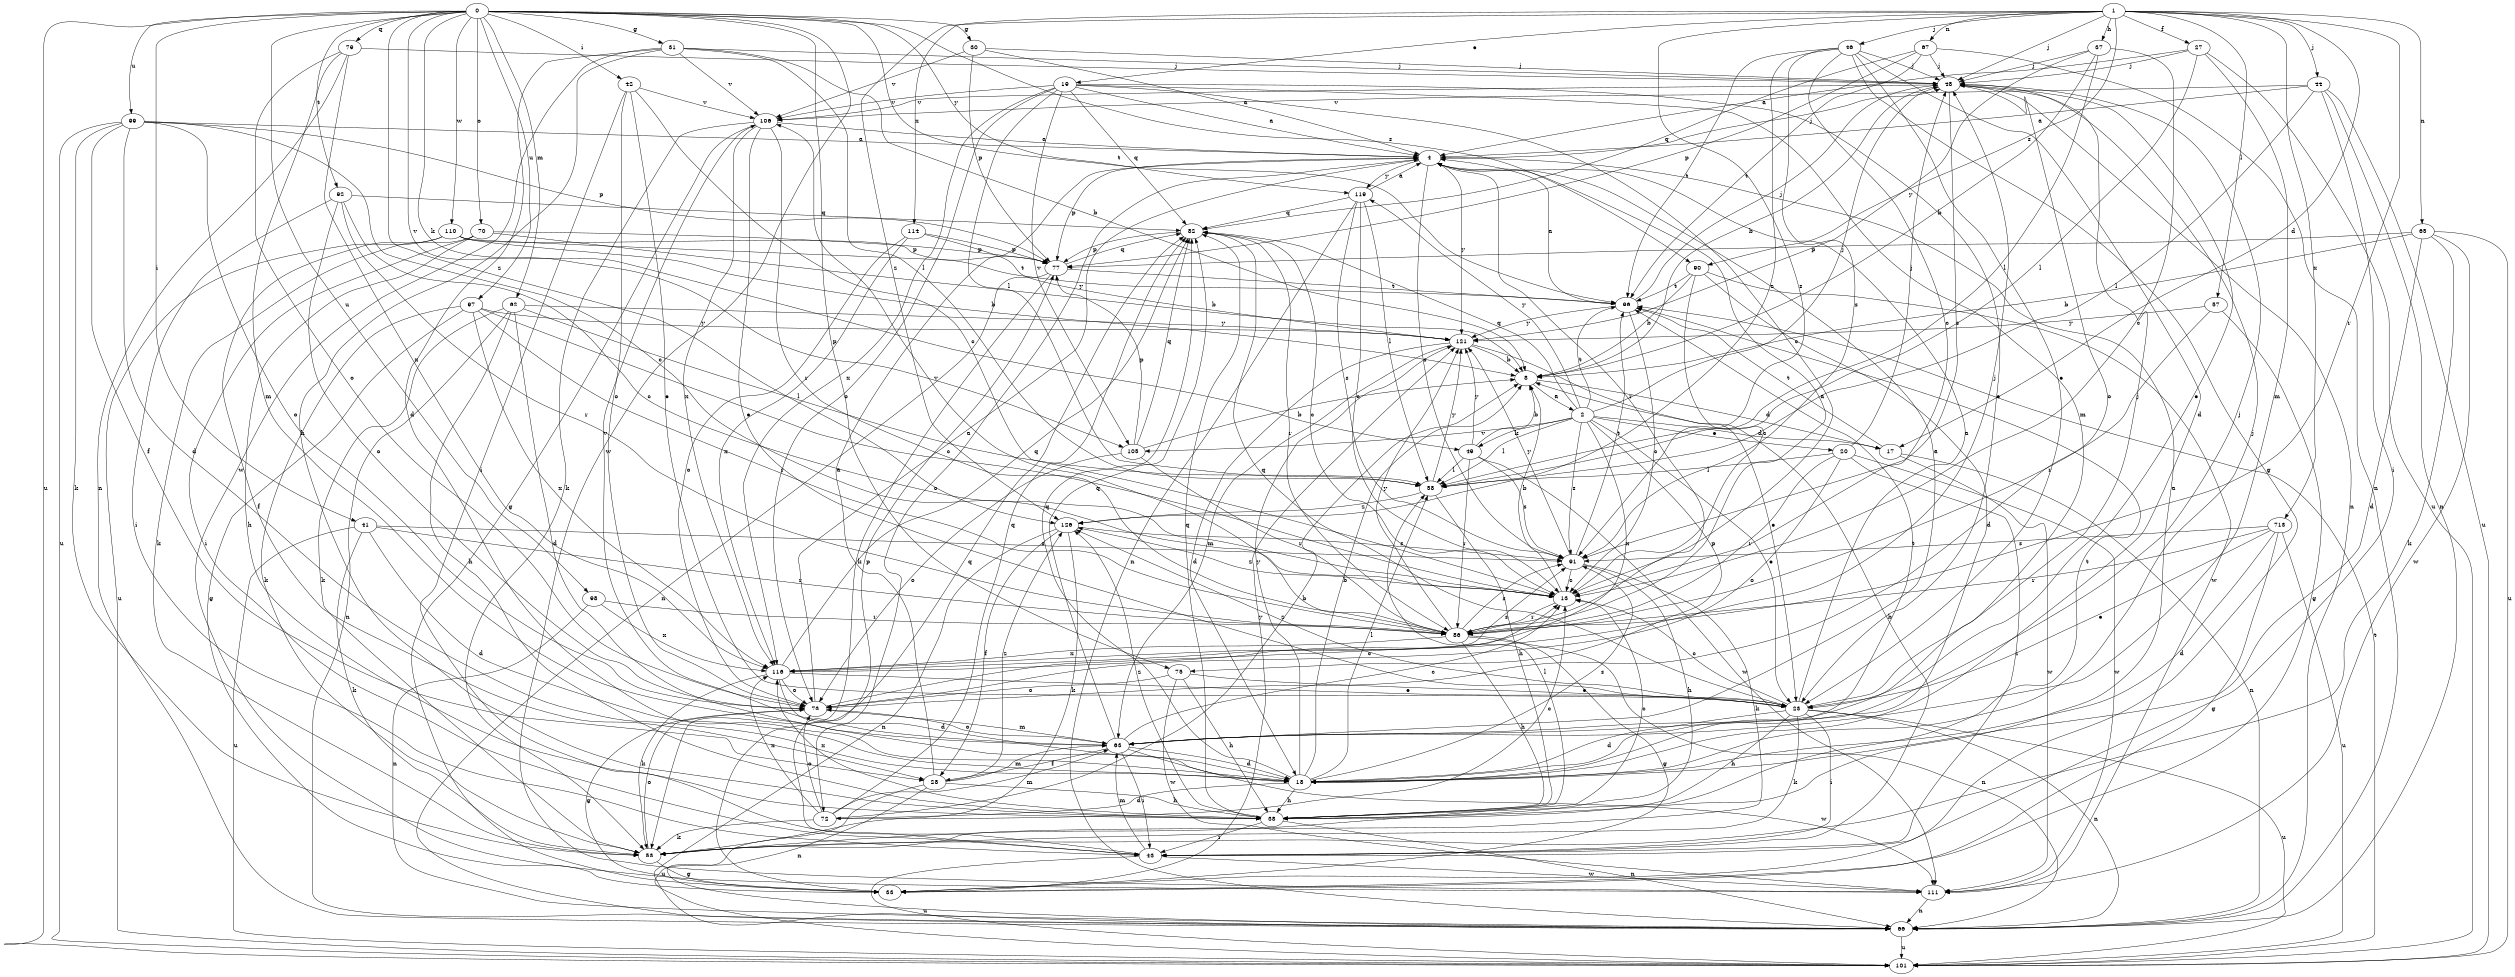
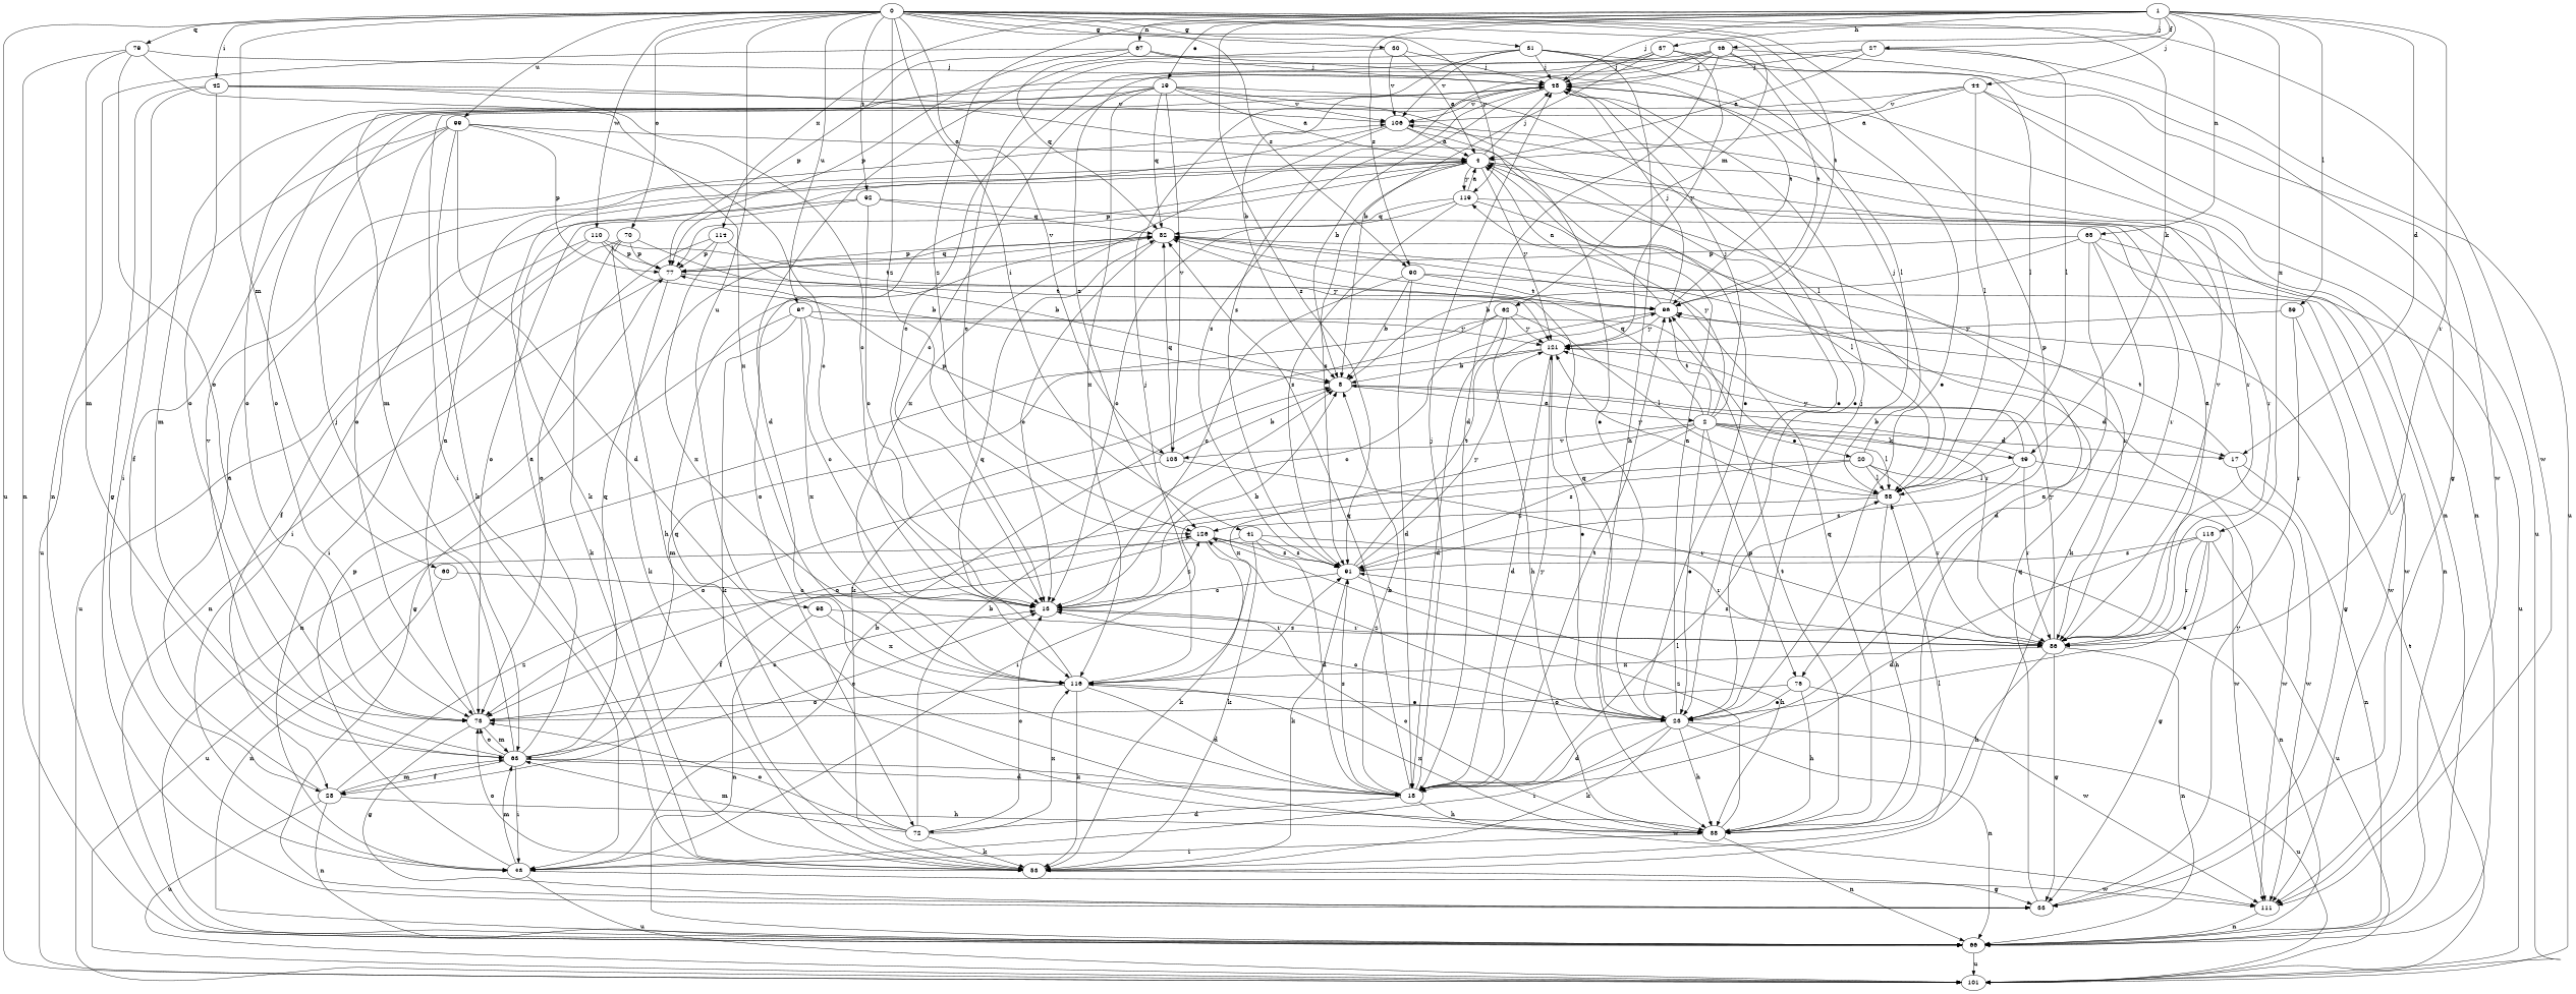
  strict digraph {
    0
    30
    31
    41
    42
    49
+   60
    62
    70
    75
    79
    90
    92
    96
    97
    98
    99
    101
    105
    110
    111
    119
    126
    48
    4
    77
    106
    58
    8
    18
    38
    86
    91
    53
    23
    13
    73
    43
    121
    n40 [label=66]
    116
    63
    82
    33
    28
    1
    17
    19
    27
    37
    44
    46
-   57
+   57 [label=59]
    65
    67
-   113 [label=713]
+   113
    114
    2
    20
    72
    0 -> 30 [label=g]
    0 -> 31 [label=g]
    0 -> 41 [label=i]
    0 -> 42 [label=i]
    0 -> 49 [label=k]
+   0 -> 60 [label=m]
    0 -> 62 [label=m]
    0 -> 70 [label=o]
    0 -> 75 [label=p]
    0 -> 79 [label=q]
    0 -> 90 [label=s]
    0 -> 92 [label=t]
    0 -> 96 [label=t]
    0 -> 97 [label=u]
    0 -> 98 [label=u]
    0 -> 99 [label=u]
    0 -> 101 [label=u]
    0 -> 105 [label=v]
    0 -> 110 [label=w]
    0 -> 111 [label=w]
    0 -> 119 [label=y]
    0 -> 126 [label=z]
    30 -> 48 [label=j]
    30 -> 4 [label=a]
    30 -> 77 [label=p]
    30 -> 106 [label=v]
    31 -> 111 [label=w]
    31 -> 48 [label=j]
    31 -> 106 [label=v]
    31 -> 58 [label=l]
    31 -> 8 [label=b]
    31 -> 18 [label=d]
    31 -> 38 [label=h]
    41 -> 101 [label=u]
    41 -> 18 [label=d]
    41 -> 86 [label=r]
    41 -> 91 [label=s]
    41 -> 53 [label=k]
    42 -> 106 [label=v]
    42 -> 23 [label=e]
    42 -> 13 [label=c]
    42 -> 73 [label=o]
    42 -> 43 [label=i]
    49 -> 111 [label=w]
    49 -> 58 [label=l]
    49 -> 8 [label=b]
    49 -> 86 [label=r]
    49 -> 91 [label=s]
    49 -> 121 [label=y]
+   60 -> 13 [label=c]
+   60 -> n40 [label=n]
    62 -> 58 [label=l]
    62 -> 18 [label=d]
    62 -> 38 [label=h]
    62 -> 53 [label=k]
    62 -> 121 [label=y]
    62 -> n40 [label=n]
    70 -> 77 [label=p]
    70 -> 8 [label=b]
    70 -> 38 [label=h]
    70 -> 53 [label=k]
    70 -> 43 [label=i]
    75 -> 111 [label=w]
    75 -> 38 [label=h]
    75 -> 23 [label=e]
    75 -> 73 [label=o]
    79 -> 48 [label=j]
    79 -> 73 [label=o]
    79 -> n40 [label=n]
    79 -> 116 [label=x]
    79 -> 63 [label=m]
    90 -> 96 [label=t]
    90 -> 111 [label=w]
    90 -> 8 [label=b]
    90 -> 18 [label=d]
    90 -> 13 [label=c]
    92 -> 86 [label=r]
    92 -> 13 [label=c]
    92 -> 73 [label=o]
    92 -> 43 [label=i]
    92 -> 82 [label=q]
    96 -> 48 [label=j]
    96 -> 4 [label=a]
    96 -> 13 [label=c]
    96 -> 121 [label=y]
    97 -> 86 [label=r]
    97 -> 53 [label=k]
    97 -> 13 [label=c]
    97 -> 121 [label=y]
    97 -> 116 [label=x]
    97 -> 33 [label=g]
    98 -> 86 [label=r]
    98 -> n40 [label=n]
    98 -> 116 [label=x]
    99 -> 101 [label=u]
    99 -> 4 [label=a]
    99 -> 77 [label=p]
    99 -> 18 [label=d]
    99 -> 53 [label=k]
    99 -> 13 [label=c]
    99 -> 73 [label=o]
    99 -> 28 [label=f]
    101 -> 96 [label=t]
    105 -> 77 [label=p]
    105 -> 8 [label=b]
    105 -> 86 [label=r]
    105 -> 73 [label=o]
    105 -> 82 [label=q]
    110 -> 96 [label=t]
    110 -> 101 [label=u]
    110 -> 77 [label=p]
    110 -> 8 [label=b]
    110 -> 28 [label=f]
    111 -> n40 [label=n]
    119 -> 4 [label=a]
    119 -> 58 [label=l]
    119 -> 91 [label=s]
    119 -> 13 [label=c]
    119 -> n40 [label=n]
    119 -> 82 [label=q]
    126 -> 91 [label=s]
    126 -> 53 [label=k]
    126 -> n40 [label=n]
    126 -> 28 [label=f]
    48 -> 106 [label=v]
    48 -> 8 [label=b]
    48 -> 91 [label=s]
    48 -> 23 [label=e]
    48 -> 73 [label=o]
    48 -> n40 [label=n]
    4 -> 119 [label=y]
    4 -> 48 [label=j]
    4 -> 77 [label=p]
    4 -> 86 [label=r]
    4 -> 91 [label=s]
    4 -> 121 [label=y]
    4 -> 72 [label=o]
    77 -> 96 [label=t]
    77 -> 53 [label=k]
    77 -> n40 [label=n]
    77 -> 82 [label=q]
    106 -> 4 [label=a]
    106 -> 86 [label=r]
    106 -> 53 [label=k]
    106 -> 23 [label=e]
    106 -> 116 [label=x]
-   106 -> 33 [label=g]
+   42 -> 33 [label=g]
    58 -> 126 [label=z]
    58 -> 38 [label=h]
    58 -> 121 [label=y]
    8 -> 17 [label=d]
    8 -> 2 [label=a]
    18 -> 96 [label=t]
    18 -> 48 [label=j]
    18 -> 58 [label=l]
    18 -> 8 [label=b]
    18 -> 38 [label=h]
    18 -> 91 [label=s]
    18 -> 121 [label=y]
    18 -> 82 [label=q]
    18 -> 72 [label=d]
    38 -> 96 [label=t]
    38 -> 126 [label=z]
    38 -> 4 [label=a]
    38 -> 13 [label=c]
    38 -> 43 [label=i]
    38 -> n40 [label=n]
    38 -> 116 [label=x]
    38 -> 82 [label=q]
    86 -> 4 [label=a]
    86 -> 106 [label=v]
    86 -> 38 [label=h]
    86 -> 91 [label=s]
    86 -> 121 [label=y]
    86 -> n40 [label=n]
    86 -> 116 [label=x]
    86 -> 33 [label=g]
    91 -> 96 [label=t]
    91 -> 38 [label=h]
    91 -> 53 [label=k]
    91 -> 13 [label=c]
    91 -> 121 [label=y]
    53 -> 58 [label=l]
    53 -> 73 [label=o]
    53 -> 33 [label=g]
    23 -> 101 [label=u]
    23 -> 126 [label=z]
    23 -> 48 [label=j]
    23 -> 4 [label=a]
    23 -> 18 [label=d]
    23 -> 38 [label=h]
    23 -> 53 [label=k]
    23 -> 13 [label=c]
    23 -> 43 [label=i]
    23 -> n40 [label=n]
    23 -> 82 [label=q]
    13 -> 126 [label=z]
    13 -> 8 [label=b]
    13 -> 86 [label=r]
    73 -> 4 [label=a]
    73 -> 13 [label=c]
    73 -> 63 [label=m]
    73 -> 33 [label=g]
    43 -> 101 [label=u]
    43 -> 111 [label=w]
    43 -> 77 [label=p]
    43 -> 8 [label=b]
    43 -> 63 [label=m]
    121 -> 8 [label=b]
    121 -> 18 [label=d]
    121 -> 23 [label=e]
    121 -> 63 [label=m]
    n40 -> 101 [label=u]
    116 -> 48 [label=j]
    116 -> 18 [label=d]
    116 -> 91 [label=s]
    116 -> 53 [label=k]
    116 -> 23 [label=e]
    116 -> 73 [label=o]
    116 -> 82 [label=q]
    63 -> 111 [label=w]
    63 -> 48 [label=j]
    63 -> 4 [label=a]
    63 -> 106 [label=v]
    63 -> 18 [label=d]
    63 -> 13 [label=c]
    63 -> 73 [label=o]
    63 -> 43 [label=i]
    63 -> 82 [label=q]
    63 -> 28 [label=f]
    82 -> 77 [label=p]
    82 -> 86 [label=r]
    82 -> 13 [label=c]
    33 -> 121 [label=y]
    33 -> 82 [label=q]
    28 -> 101 [label=u]
    28 -> 126 [label=z]
    28 -> 4 [label=a]
    28 -> 38 [label=h]
    28 -> n40 [label=n]
    28 -> 63 [label=m]
    1 -> 90 [label=s]
    1 -> 126 [label=z]
    1 -> 48 [label=j]
    1 -> 86 [label=r]
    1 -> 91 [label=s]
    1 -> 17 [label=d]
    1 -> 19 [label=e]
    1 -> 27 [label=f]
    1 -> 37 [label=h]
    1 -> 44 [label=j]
    1 -> 46 [label=j]
    1 -> 57 [label=l]
    1 -> 65 [label=n]
    1 -> 67 [label=n]
    1 -> 113 [label=x]
    1 -> 114 [label=x]
    17 -> 96 [label=t]
    17 -> 111 [label=w]
    17 -> n40 [label=n]
    19 -> 105 [label=v]
    19 -> 4 [label=a]
    19 -> 106 [label=v]
    19 -> 58 [label=l]
    19 -> 23 [label=e]
    19 -> 13 [label=c]
    19 -> 73 [label=o]
    19 -> 116 [label=x]
    19 -> 63 [label=m]
    19 -> 82 [label=q]
    27 -> 101 [label=u]
    27 -> 48 [label=j]
    27 -> 4 [label=a]
    27 -> 58 [label=l]
    27 -> 63 [label=m]
    37 -> 48 [label=j]
    37 -> 58 [label=l]
    37 -> 8 [label=b]
    37 -> 13 [label=c]
    37 -> 121 [label=y]
    44 -> 101 [label=u]
    44 -> 4 [label=a]
    44 -> 106 [label=v]
    44 -> 58 [label=l]
    44 -> 43 [label=i]
    44 -> n40 [label=n]
    46 -> 96 [label=t]
    46 -> 126 [label=z]
    46 -> 48 [label=j]
    46 -> 18 [label=d]
    46 -> 91 [label=s]
    46 -> 23 [label=e]
    46 -> 13 [label=c]
    46 -> 33 [label=g]
    57 -> 86 [label=r]
    57 -> 121 [label=y]
    57 -> 33 [label=g]
    65 -> 101 [label=u]
    65 -> 111 [label=w]
    65 -> 77 [label=p]
    65 -> 8 [label=b]
    65 -> 18 [label=d]
    65 -> 53 [label=k]
    67 -> 96 [label=t]
    67 -> 48 [label=j]
    67 -> 77 [label=p]
    67 -> n40 [label=n]
    67 -> 82 [label=q]
    113 -> 101 [label=u]
    113 -> 18 [label=d]
    113 -> 86 [label=r]
    113 -> 91 [label=s]
    113 -> 23 [label=e]
    113 -> 33 [label=g]
    114 -> 77 [label=p]
    114 -> 73 [label=o]
    114 -> 121 [label=y]
    114 -> 116 [label=x]
    2 -> 49 [label=k]
    2 -> 75 [label=p]
    2 -> 96 [label=t]
    2 -> 105 [label=v]
    2 -> 119 [label=y]
    2 -> 48 [label=j]
    2 -> 58 [label=l]
    2 -> 91 [label=s]
    2 -> 23 [label=e]
    2 -> 116 [label=x]
    2 -> 82 [label=q]
    2 -> 17 [label=d]
    2 -> 20 [label=e]
    20 -> 111 [label=w]
    20 -> 48 [label=j]
    20 -> 58 [label=l]
    20 -> 86 [label=r]
    20 -> 73 [label=o]
    20 -> 43 [label=i]
    72 -> 8 [label=b]
    72 -> 53 [label=k]
    72 -> 13 [label=c]
    72 -> 73 [label=o]
    72 -> 116 [label=x]
    72 -> 63 [label=m]
    72 -> 82 [label=q]
  }
